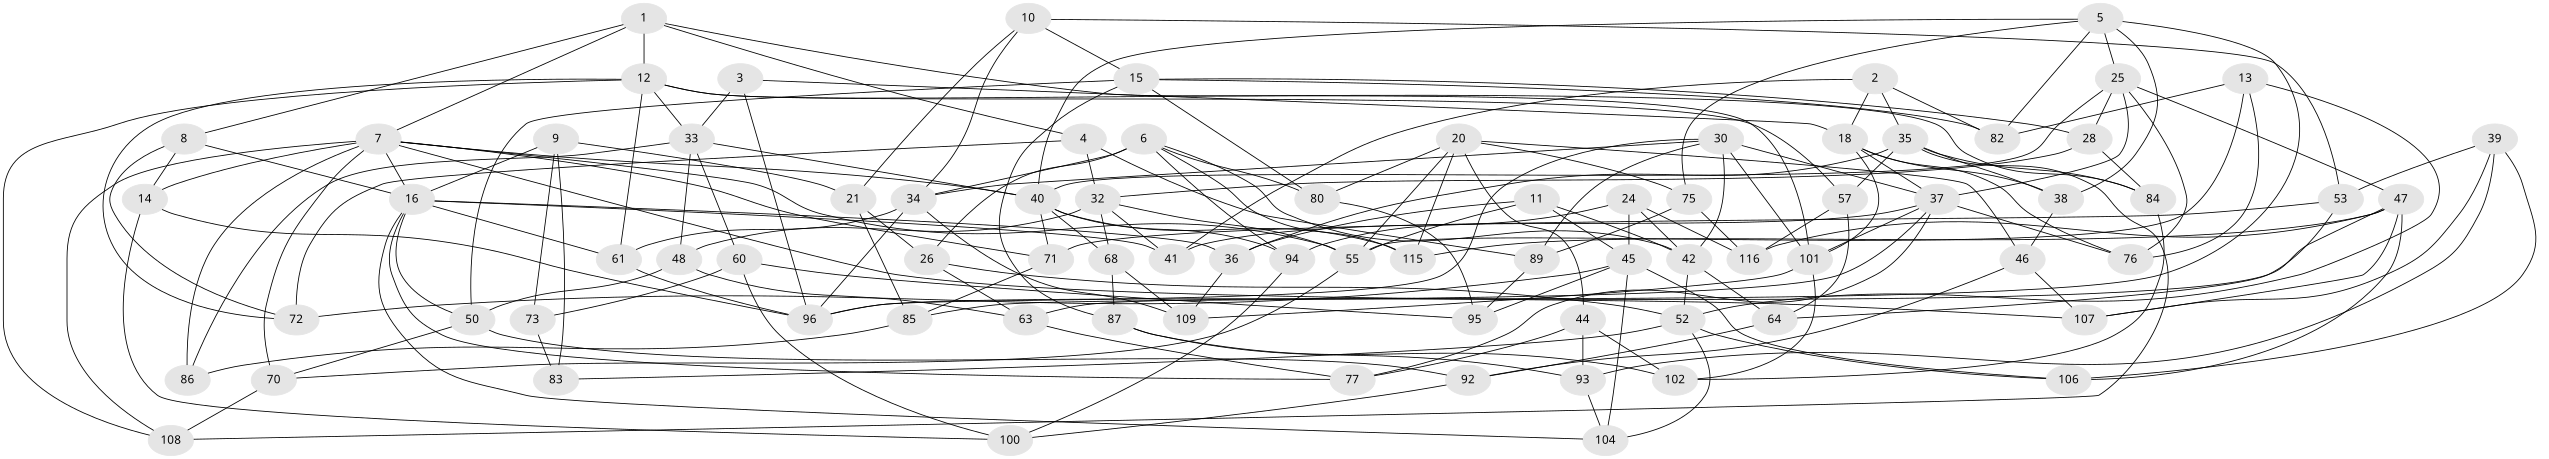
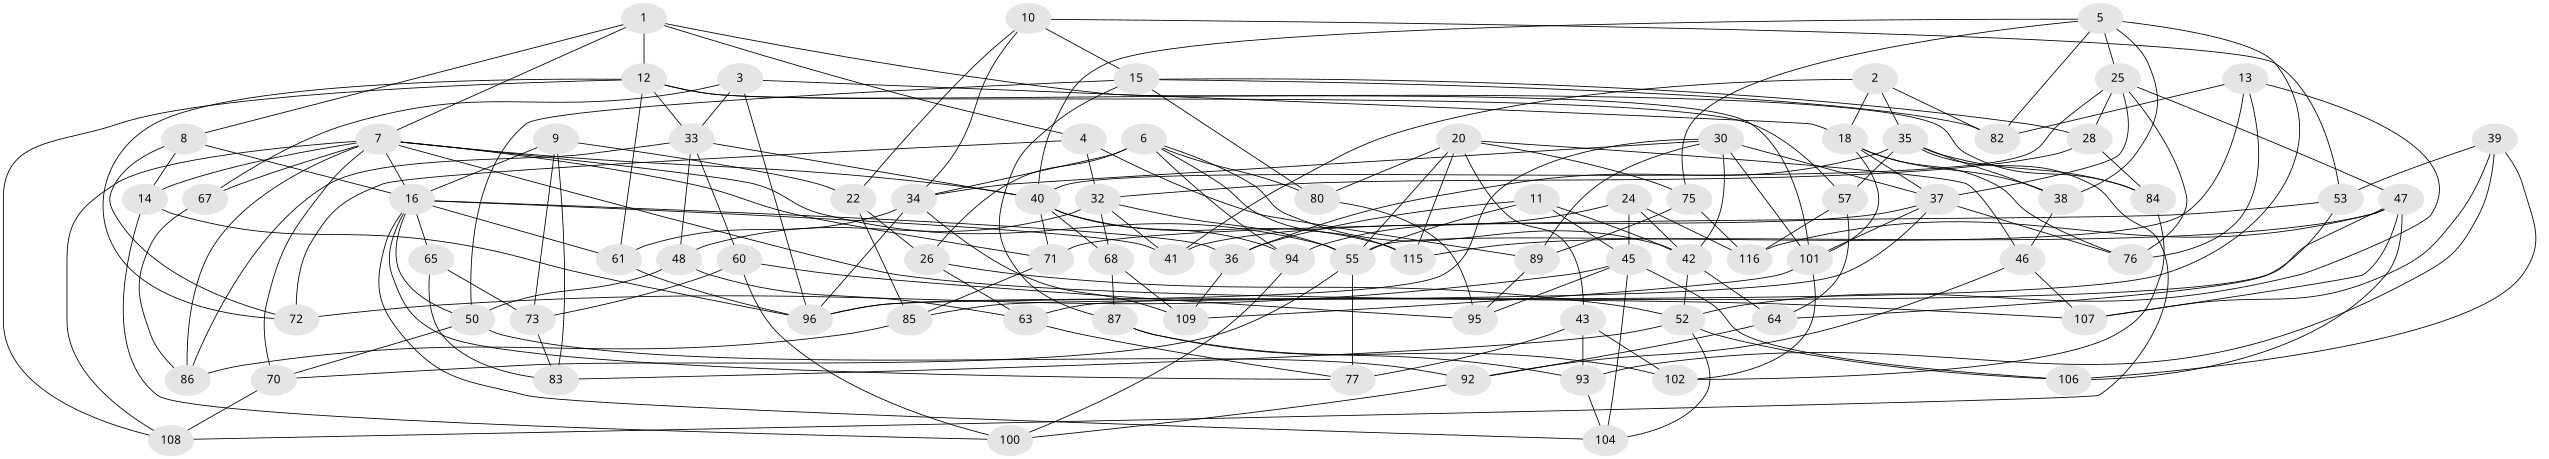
  graph {
    fontname="Noto Sans"
    node [color=gray90 fontname="Noto Sans" style=filled]
    edge [fontname="Noto Sans"]
    1 [super="+31"]
    4
    7 [super="+81+17"]
    8
    12 [super="+59+21"]
    101 [super="+105"]
    32 [super="+90"]
    72
    89
+   67
    40 [super="+114+49"]
    14
    16 [super="+62+79"]
    55 [super="+99"]
    70
    71
    86
    107
    108
    33 [super="+58"]
    57
    61
    84
    109
    102
    18 [super="+23"]
    38
    76
    37 [super="+91+111"]
    2
    35 [super="+118"]
    41
    82
    36
    3
    96 [super="+119"]
    48
    60
    68
    95
    5 [super="+74"]
    25 [super="+43"]
    75
    28
    47 [super="+110"]
    46
    94
    115
    116
    6 [super="+27"]
    26
    34 [super="+113"]
    42 [super="+97"]
    80
    52 [super="+54"]
    63
    64
    100
    50 [super="+51"]
+   65
    77
    104
    85
    9
-   22 [label=21]
+   22
    73
    83
    15 [super="+29"]
    87
    10
    53
    11
    45 [super="+103"]
    106
    13
    92
    93
    20 [super="+66"]
-   44 [super="+69"]
+   44 [super="+69" label=43]
    24
    30 [super="+112"]
    39
    1 -- 4
    1 -- 7
    1 -- 8
    1 -- 12 [weight=2]
    1 -- 101
    4 -- 32
    4 -- 72
    4 -- 89
+   7 -- 67 [weight=2]
    7 -- 40
    7 -- 14
    7 -- 16
    7 -- 55
    7 -- 70
    7 -- 71
    7 -- 86
    7 -- 107
    7 -- 108
    8 -- 72
    8 -- 14
    8 -- 16
    12 -- 72
    12 -- 108
    12 -- 33
    12 -- 57
    12 -- 61
    12 -- 84
    101 -- 109
    101 -- 102
    32 -- 55
    32 -- 41
    32 -- 48
    32 -- 68
    89 -- 95
+   67 -- 86
    40 -- 71
    40 -- 68
    40 -- 94
    40 -- 115
    14 -- 96
    14 -- 100
    16 -- 61
    16 -- 41
    16 -- 36
    16 -- 50
+   16 -- 65
    16 -- 77
    16 -- 104
    55 -- 70
    70 -- 108
    71 -- 85
    33 -- 40
    33 -- 86
    33 -- 48
    33 -- 60
    57 -- 116
    57 -- 64
    61 -- 96
    84 -- 102
    18 -- 101
    18 -- 38
    18 -- 76
    18 -- 37
    38 -- 46
    37 -- 101
    37 -- 76
    37 -- 41
-   37 -- 77
+   55 -- 77
    37 -- 85
    2 -- 18
    2 -- 35
    2 -- 41
    2 -- 82
    35 -- 108
    35 -- 57
    35 -- 84
    35 -- 38
    35 -- 36
    36 -- 109
+   3 -- 67
    3 -- 33
    3 -- 18
    3 -- 96
    48 -- 63
    48 -- 50
    60 -- 95
    60 -- 100
    60 -- 73
    68 -- 109
    68 -- 87
    5 -- 40
    5 -- 38
    5 -- 82
    5 -- 96
    5 -- 25
    5 -- 75
    25 -- 40
    25 -- 76
    25 -- 37
    25 -- 28
    25 -- 47
    75 -- 89
    75 -- 116
    28 -- 32
    28 -- 84
    47 -- 107
    47 -- 115
    47 -- 116
    47 -- 63
    47 -- 106
    46 -- 107
    46 -- 92
    94 -- 100
    6 -- 94
    6 -- 115
    6 -- 26
    6 -- 34
    6 -- 42
    6 -- 80
    26 -- 52
    26 -- 63
    34 -- 61
    34 -- 109
    34 -- 96
    42 -- 52
    42 -- 64
    80 -- 95
    52 -- 104
    52 -- 83
    52 -- 106
    63 -- 77
    64 -- 92
    50 -- 70
    50 -- 92
+   65 -- 73
+   65 -- 83
    85 -- 86
    9 -- 16
    9 -- 22
    9 -- 73
    9 -- 83
    22 -- 26
    22 -- 85
    73 -- 83
    15 -- 82
    15 -- 28
    15 -- 80
    15 -- 50
    15 -- 87
    87 -- 102
    87 -- 93
    10 -- 34
    10 -- 22
    10 -- 15
    10 -- 53
    53 -- 71
    53 -- 64
    11 -- 55
    11 -- 36
    11 -- 42
    11 -- 45
    45 -- 72
    45 -- 95
    45 -- 104
    45 -- 106
    13 -- 55
    13 -- 76
    13 -- 82
    13 -- 52
    92 -- 100
    93 -- 104
    20 -- 55
    20 -- 75
    20 -- 46
    20 -- 115
    20 -- 80
    20 -- 44
    44 -- 102
    44 -- 77
    44 -- 93
    24 -- 94
    24 -- 116
    24 -- 42
    24 -- 45
    30 -- 101
    30 -- 89
    30 -- 37
    30 -- 96
    30 -- 34
    30 -- 42
    39 -- 107
    39 -- 53
    39 -- 106
    39 -- 93
  }
